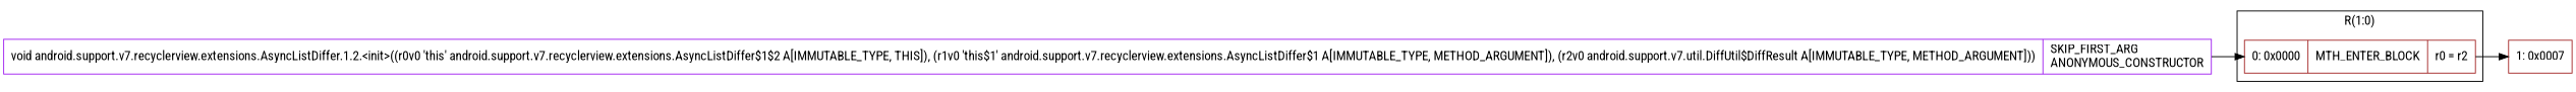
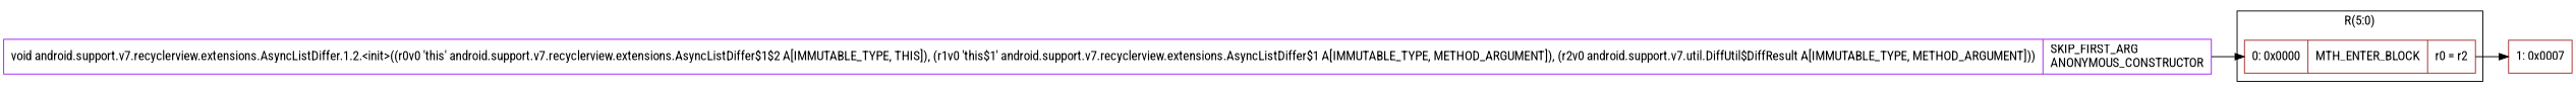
  digraph {
    rankdir=LR
    fontname="Roboto Condensed"
    node [color=brown shape=record fontname="Roboto Condensed"]
    edge [fontname="Roboto Condensed"]
    n1 [label="{0\:\ 0x0000|MTH_ENTER_BLOCK\l|r0 = r2\l}"]
    n2 [label="{1\:\ 0x0007}"]
    n3 [label="{void android.support.v7.recyclerview.extensions.AsyncListDiffer.1.2.\<init\>((r0v0 'this' android.support.v7.recyclerview.extensions.AsyncListDiffer$1$2 A[IMMUTABLE_TYPE, THIS]), (r1v0 'this$1' android.support.v7.recyclerview.extensions.AsyncListDiffer$1 A[IMMUTABLE_TYPE, METHOD_ARGUMENT]), (r2v0 android.support.v7.util.DiffUtil$DiffResult A[IMMUTABLE_TYPE, METHOD_ARGUMENT]))  | SKIP_FIRST_ARG\lANONYMOUS_CONSTRUCTOR\l}" color=purple]
    subgraph cluster_1 {
-     label="R(1:0)"
+     label="R(5:0)"
      n1
    }
    n1 -> n2
    n3 -> n1
  }
